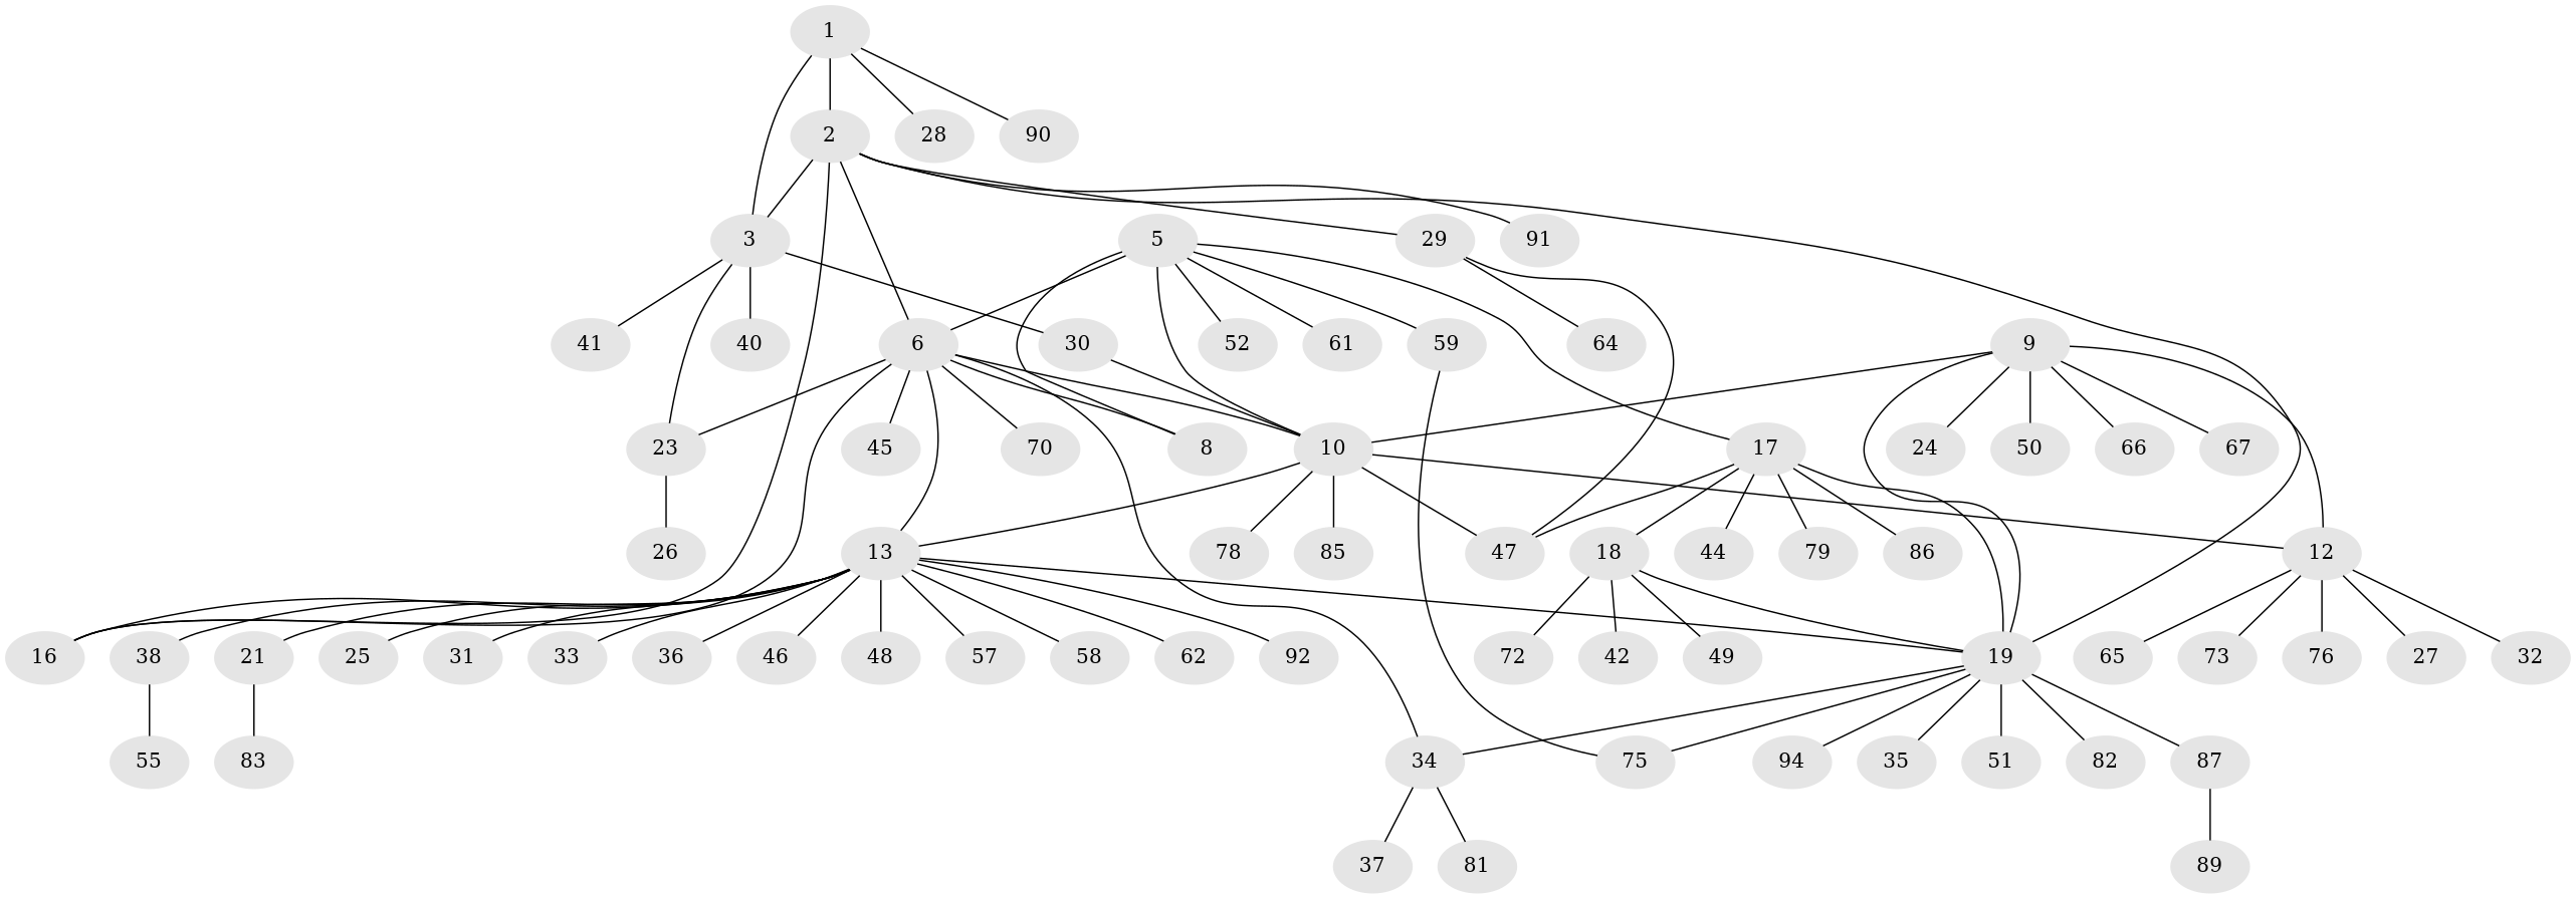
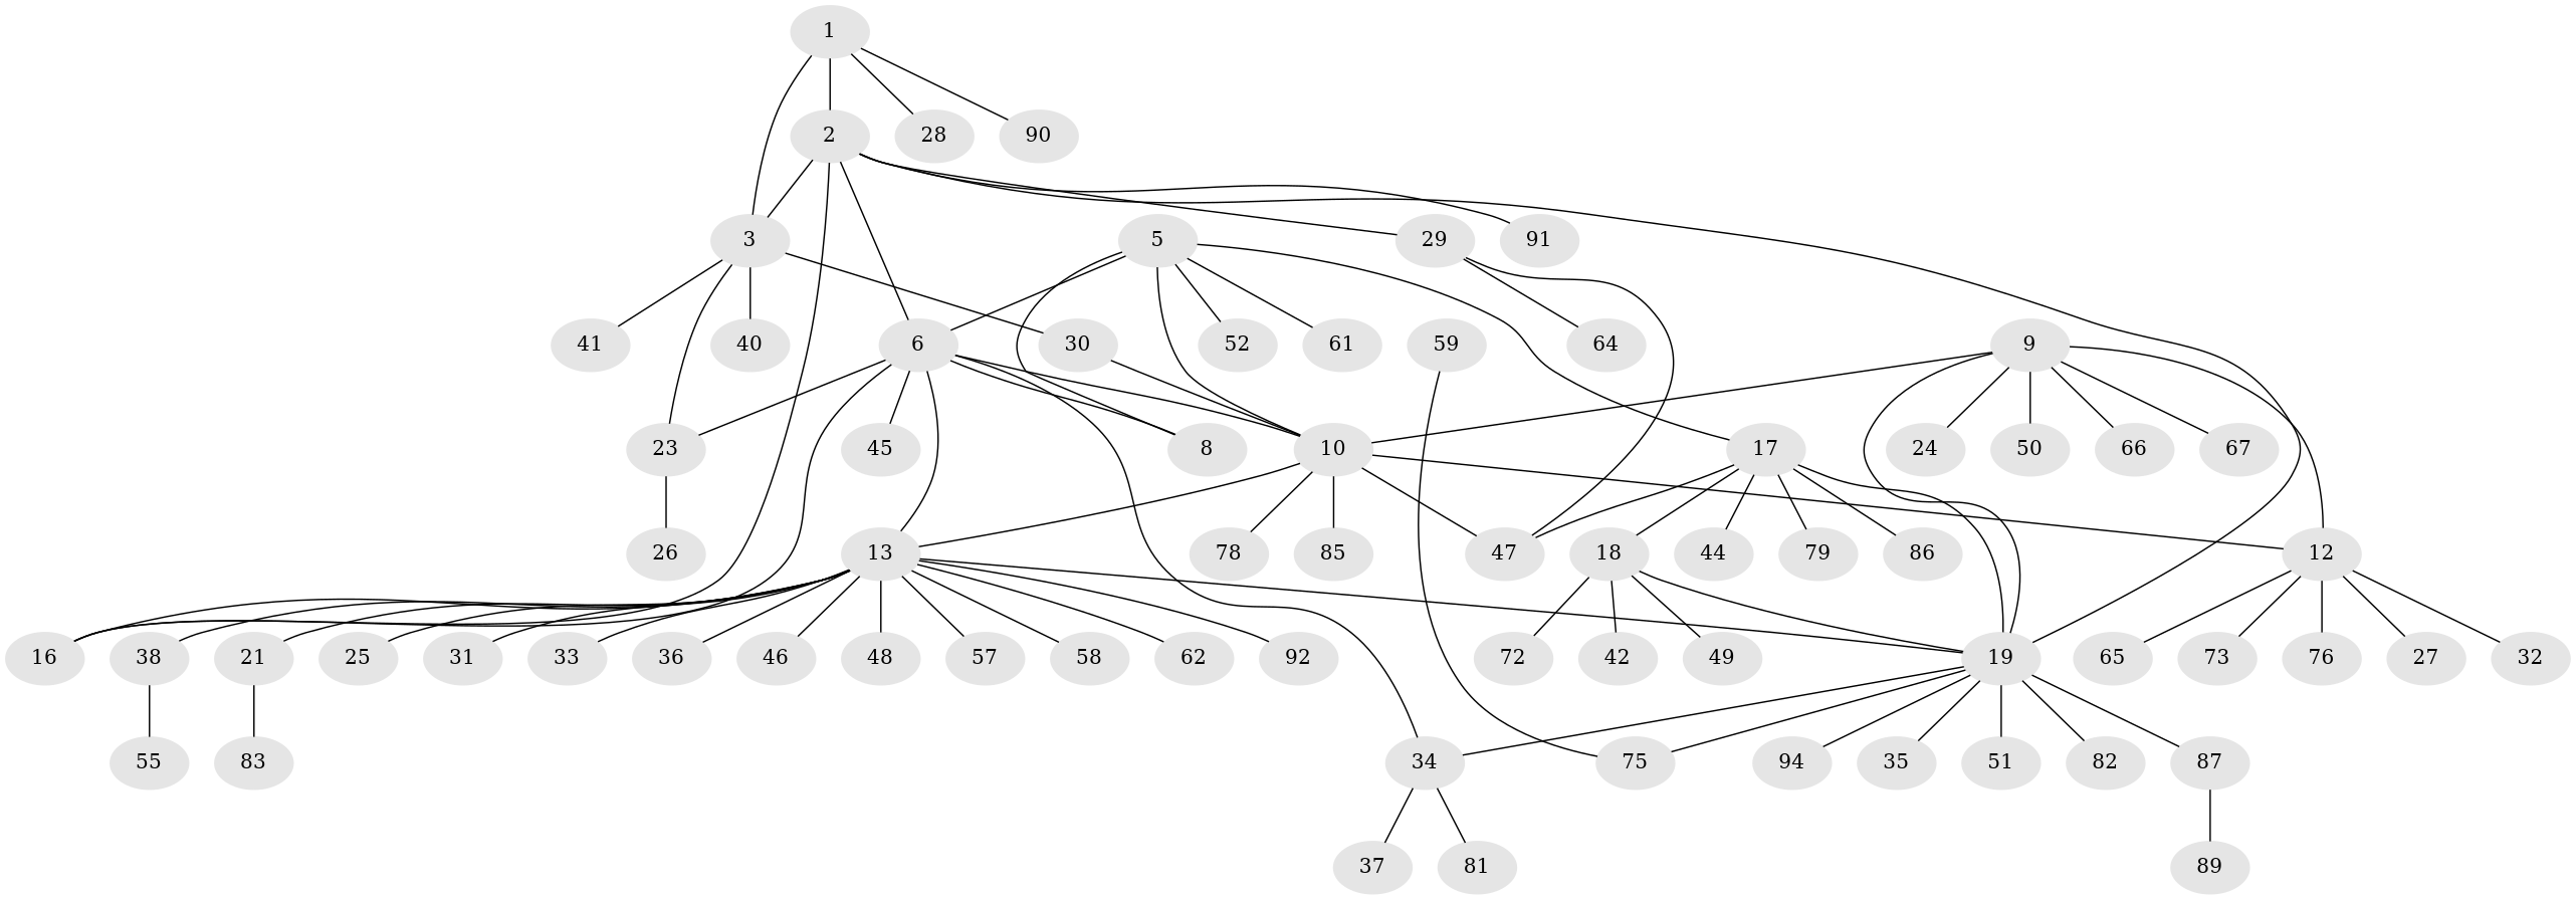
  graph {
    node [color=gray90 style=filled]
    1 [super="+74"]
    2
    3 [super="+4"]
    28
    90
    6 [super="+15"]
    16 [super="+22"]
    19 [super="+43"]
    29 [super="+39"]
    91
    23 [super="+80"]
    30
    40
    41
    10 [super="+69"]
    8 [super="+54"]
    13 [super="+14"]
    34 [super="+56"]
    45
-   70
    35
    51
    75
    82 [super="+88"]
    87
    94
    47 [super="+63"]
    64
    12 [super="+60"]
    78
    85
    26
    5 [super="+7"]
    17 [super="+20"]
    52
    59
    61
    18 [super="+84"]
    44
    79
    86
    21
    25
    31
    33
    36
    38
    46
    48
    57
    58
    62
    92 [super="+93"]
    37 [super="+53"]
    81
    9 [super="+11"]
    24
    50
    66
    67 [super="+71"]
    27 [super="+77"]
    32
    65
    73
    76
    83
    55
    42
    49 [super="+68"]
    72
    89
    1 -- 2
    1 -- 3 [weight=2]
    1 -- 28
    1 -- 90
    2 -- 3 [weight=2]
    2 -- 6
    2 -- 16
    2 -- 19
    2 -- 29
    2 -- 91
    3 -- 23
    3 -- 30
    3 -- 40
    3 -- 41
    6 -- 16
    6 -- 23
    6 -- 10
    6 -- 8
    6 -- 13 [weight=2]
    6 -- 34
    6 -- 45
-   6 -- 70
    19 -- 34
    19 -- 35
    19 -- 51
    19 -- 75
    19 -- 82
    19 -- 87
    19 -- 94
    29 -- 47
    29 -- 64
    23 -- 26
    30 -- 10
    10 -- 13
    10 -- 47
    10 -- 12
    10 -- 78
    10 -- 85
    13 -- 16 [weight=2]
    13 -- 19
    13 -- 21
    13 -- 25
    13 -- 31
    13 -- 33
    13 -- 36
    13 -- 38
    13 -- 46
    13 -- 48
    13 -- 57
    13 -- 58
    13 -- 62
    13 -- 92
    34 -- 37
    34 -- 81
    87 -- 89
    12 -- 27
    12 -- 32
    12 -- 65
    12 -- 73
    12 -- 76
    5 -- 6 [weight=2]
    5 -- 10
    5 -- 8 [weight=2]
    5 -- 17
    5 -- 52
-   5 -- 59
    5 -- 61
    17 -- 19 [weight=2]
    17 -- 47
    17 -- 18 [weight=2]
    17 -- 44
    17 -- 79
    17 -- 86
    59 -- 75
    18 -- 19
    18 -- 42
    18 -- 49
    18 -- 72
    21 -- 83
    38 -- 55
    9 -- 19
    9 -- 10 [weight=2]
    9 -- 12 [weight=2]
    9 -- 24
    9 -- 50
    9 -- 66
    9 -- 67
  }
